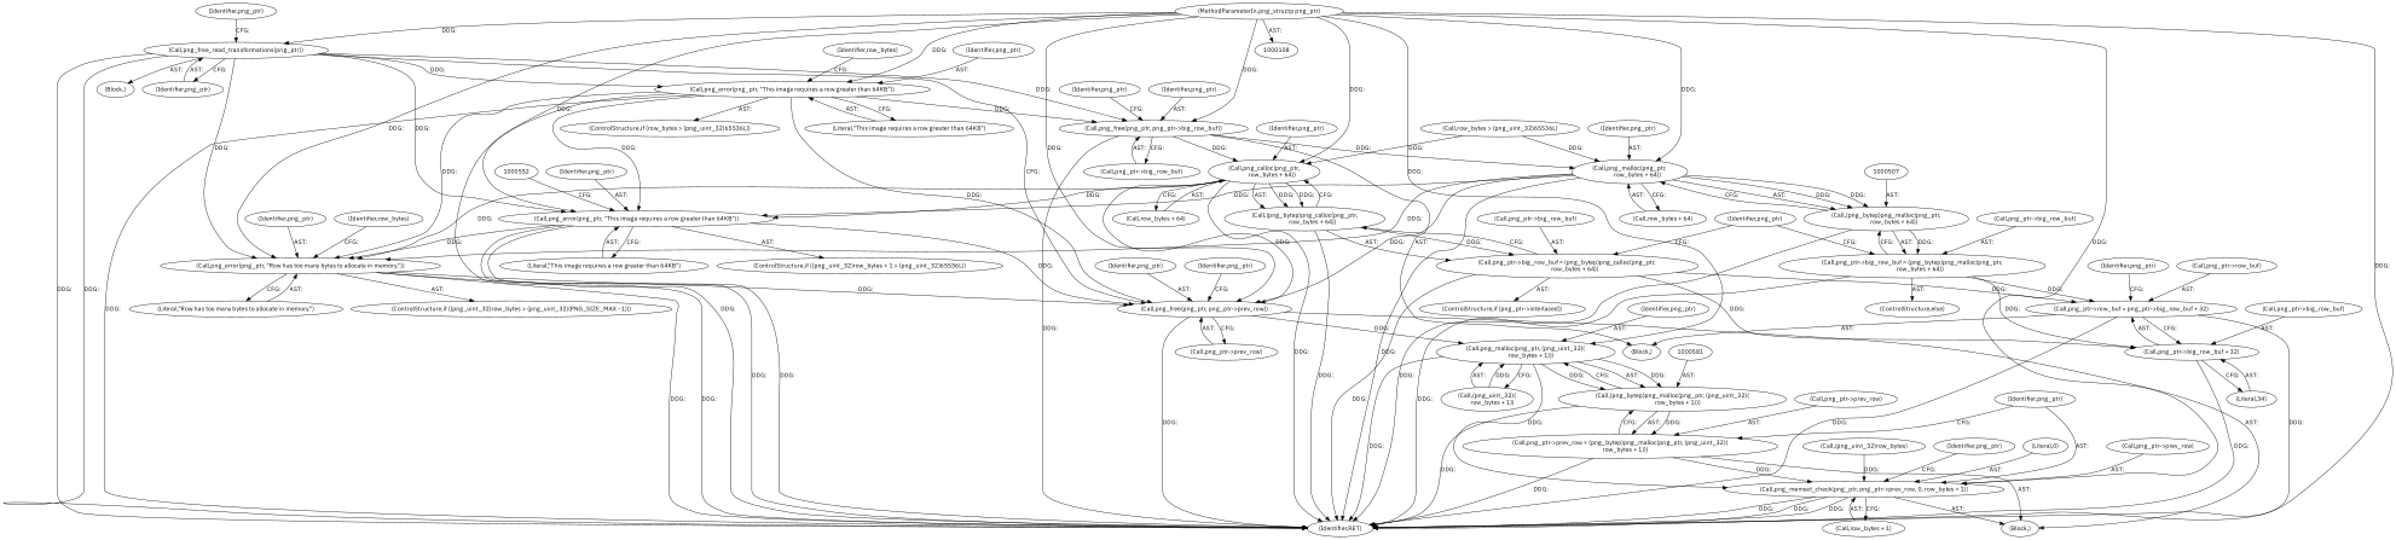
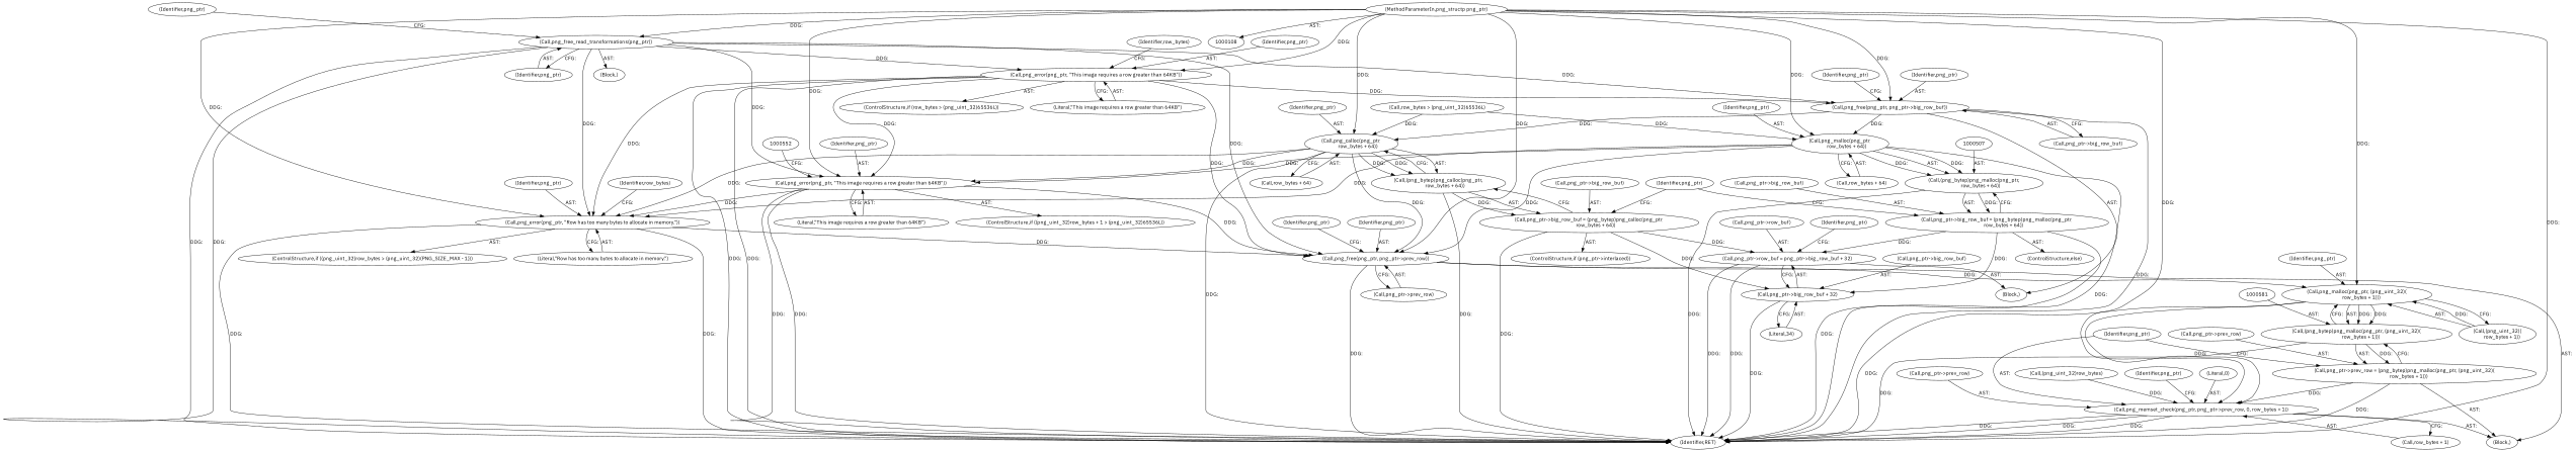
  digraph {
    fontname="IBM Plex Sans"
    node [fontname="IBM Plex Sans"]
    edge [fontname="IBM Plex Sans"]
    n1 [label="(Call,png_free(png_ptr, png_ptr->big_row_buf))"]
    n2 [label="(Call,png_calloc(png_ptr,\n            row_bytes + 64))"]
    n3 [label="(Call,png_malloc(png_ptr,\n            row_bytes + 64))"]
    n4 [label="(Call,png_ptr->big_row_buf)"]
    n5 [label="(Identifier,RET)"]
    n6 [label="(Block,)"]
    n7 [label="(Call,png_error(png_ptr, \"This image requires a row greater than 64KB\"))"]
    n8 [label="(Call,png_error(png_ptr, \"Row has too many bytes to allocate in memory.\"))"]
    n9 [label="(Call,png_free(png_ptr, png_ptr->prev_row))"]
    n10 [label="(Call,(png_bytep)png_calloc(png_ptr,\n            row_bytes + 64))"]
    n11 [label="(Call,row_bytes + 64)"]
    n12 [label="(Call,(png_bytep)png_malloc(png_ptr,\n            row_bytes + 64))"]
    n13 [label="(Call,row_bytes + 64)"]
    n14 [label="(Call,png_free_read_transformations(png_ptr))"]
    n15 [label="(Call,png_error(png_ptr, \"This image requires a row greater than 64KB\"))"]
    n16 [label="(Block,)"]
    n17 [label="(Identifier,png_ptr)"]
    n18 [label="(Literal,\"This image requires a row greater than 64KB\")"]
    n19 [label="(ControlStructure,if (row_bytes > (png_uint_32)65536L))"]
    n20 [label="(Literal,\"This image requires a row greater than 64KB\")"]
    n21 [label="(ControlStructure,if ((png_uint_32)row_bytes + 1 > (png_uint_32)65536L))"]
    n22 [label="(ControlStructure,if ((png_uint_32)row_bytes > (png_uint_32)(PNG_SIZE_MAX - 1)))"]
    n23 [label="(Literal,\"Row has too many bytes to allocate in memory.\")"]
    n24 [label="(Call,png_malloc(png_ptr, (png_uint_32)(\n        row_bytes + 1)))"]
    n25 [label="(Block,)"]
    n26 [label="(Call,png_ptr->prev_row)"]
    n27 [label="(MethodParameterIn,png_structp png_ptr)"]
    n28 [label="(Call,png_memset_check(png_ptr, png_ptr->prev_row, 0, row_bytes + 1))"]
    1000108
    n30 [label="(Call,(png_bytep)png_malloc(png_ptr, (png_uint_32)(\n        row_bytes + 1)))"]
    n31 [label="(Call,(png_uint_32)(\n        row_bytes + 1))"]
    n32 [label="(Call,row_bytes + 1)"]
    n33 [label="(Call,png_ptr->big_row_buf = (png_bytep)png_calloc(png_ptr,\n            row_bytes + 64))"]
    n34 [label="(Call,png_ptr->row_buf = png_ptr->big_row_buf + 32)"]
    n35 [label="(Call,png_ptr->big_row_buf + 32)"]
    n36 [label="(ControlStructure,if (png_ptr->interlaced))"]
    n37 [label="(Literal,34)"]
    n38 [label="(Call,png_ptr->prev_row = (png_bytep)png_malloc(png_ptr, (png_uint_32)(\n        row_bytes + 1)))"]
    n39 [label="(Call,png_ptr->big_row_buf = (png_bytep)png_malloc(png_ptr,\n            row_bytes + 64))"]
    n40 [label="(ControlStructure,else)"]
    n41 [label="(Identifier,png_ptr)"]
    n42 [label="(Identifier,png_ptr)"]
    n43 [label="(Call,png_ptr->big_row_buf)"]
    n44 [label="(Identifier,row_bytes)"]
    n45 [label="(Identifier,png_ptr)"]
    n46 [label="(Literal,0)"]
    n47 [label="(Identifier,png_ptr)"]
    n48 [label="(Identifier,png_ptr)"]
    n49 [label="(Call,png_ptr->big_row_buf)"]
    n50 [label="(Call,row_bytes > (png_uint_32)65536L)"]
    n51 [label="(Call,png_ptr->prev_row)"]
    n52 [label="(Call,png_ptr->big_row_buf)"]
    n53 [label="(Call,png_ptr->prev_row)"]
    n54 [label="(Identifier,row_bytes)"]
    n55 [label="(Identifier,png_ptr)"]
    n56 [label="(Identifier,png_ptr)"]
    n57 [label="(Identifier,png_ptr)"]
    n58 [label="(Identifier,png_ptr)"]
    n59 [label="(Identifier,png_ptr)"]
    n60 [label="(Call,png_ptr->row_buf)"]
    n61 [label="(Identifier,png_ptr)"]
    n62 [label="(Identifier,png_ptr)"]
    n63 [label="(Call,(png_uint_32)row_bytes)"]
    n64 [label="(Identifier,png_ptr)"]
    n65 [label="(Identifier,png_ptr)"]
    n66 [label="(Identifier,png_ptr)"]
    1000552
    1000581
    1000507
    n1 -> n2 [label="DDG: "]
    n1 -> n3 [label="DDG: "]
    n1 -> n4 [label="CFG: "]
    n1 -> n5 [label="DDG: "]
    n1 -> n6 [label="AST: "]
    n2 -> n5 [label="DDG: "]
    n2 -> n7 [label="DDG: "]
    n2 -> n8 [label="DDG: "]
    n2 -> n9 [label="DDG: "]
    n2 -> n10 [label="AST: "]
    n2 -> n10 [label="DDG: "]
    n2 -> n10 [label="DDG: "]
    n2 -> n11 [label="CFG: "]
    n3 -> n5 [label="DDG: "]
    n3 -> n7 [label="DDG: "]
    n3 -> n8 [label="DDG: "]
    n3 -> n9 [label="DDG: "]
    n3 -> n12 [label="AST: "]
    n3 -> n12 [label="DDG: "]
    n3 -> n12 [label="DDG: "]
    n3 -> n13 [label="CFG: "]
    n4 -> n1 [label="AST: "]
    n7 -> n5 [label="DDG: "]
    n7 -> n5 [label="DDG: "]
    n7 -> n8 [label="DDG: "]
    n7 -> n9 [label="DDG: "]
    n7 -> n20 [label="CFG: "]
    n7 -> n21 [label="AST: "]
    n8 -> n5 [label="DDG: "]
    n8 -> n5 [label="DDG: "]
    n8 -> n9 [label="DDG: "]
    n8 -> n22 [label="AST: "]
    n8 -> n23 [label="CFG: "]
    n9 -> n5 [label="DDG: "]
    n9 -> n24 [label="DDG: "]
    n9 -> n25 [label="AST: "]
    n9 -> n26 [label="CFG: "]
    n10 -> n2 [label="CFG: "]
    n10 -> n5 [label="DDG: "]
    n10 -> n33 [label="AST: "]
    n10 -> n33 [label="DDG: "]
    n11 -> n2 [label="AST: "]
-   n12 -> n3 [label="CFG: "]
    n12 -> n5 [label="DDG: "]
    n12 -> n39 [label="AST: "]
    n12 -> n39 [label="DDG: "]
    n13 -> n3 [label="AST: "]
    n14 -> n1 [label="DDG: "]
    n14 -> n5 [label="DDG: "]
    n14 -> n5 [label="DDG: "]
    n14 -> n7 [label="DDG: "]
    n14 -> n8 [label="DDG: "]
-   n14 -> n9 [label="CFG: "]
+   n14 -> n9 [label="DDG: "]
    n14 -> n15 [label="DDG: "]
    n14 -> n16 [label="AST: "]
    n14 -> n17 [label="CFG: "]
    n15 -> n1 [label="DDG: "]
    n15 -> n5 [label="DDG: "]
    n15 -> n5 [label="DDG: "]
    n15 -> n7 [label="DDG: "]
    n15 -> n8 [label="DDG: "]
    n15 -> n9 [label="DDG: "]
    n15 -> n18 [label="CFG: "]
    n15 -> n19 [label="AST: "]
    n17 -> n14 [label="AST: "]
    n18 -> n15 [label="AST: "]
    n20 -> n7 [label="AST: "]
    n23 -> n8 [label="AST: "]
    n24 -> n5 [label="DDG: "]
    n24 -> n28 [label="DDG: "]
    n24 -> n30 [label="AST: "]
    n24 -> n30 [label="DDG: "]
    n24 -> n30 [label="DDG: "]
    n24 -> n31 [label="CFG: "]
    n26 -> n9 [label="AST: "]
    n27 -> n1 [label="DDG: "]
    n27 -> n2 [label="DDG: "]
    n27 -> n3 [label="DDG: "]
    n27 -> n5 [label="DDG: "]
    n27 -> n7 [label="DDG: "]
    n27 -> n8 [label="DDG: "]
    n27 -> n9 [label="DDG: "]
    n27 -> n14 [label="DDG: "]
    n27 -> n15 [label="DDG: "]
    n27 -> n24 [label="DDG: "]
    n27 -> n28 [label="DDG: "]
    n27 -> 1000108 [label="AST: "]
    n28 -> n5 [label="DDG: "]
    n28 -> n5 [label="DDG: "]
    n28 -> n5 [label="DDG: "]
    n28 -> n25 [label="AST: "]
    n28 -> n32 [label="CFG: "]
    n30 -> n5 [label="DDG: "]
    n30 -> n24 [label="CFG: "]
    n30 -> n38 [label="AST: "]
    n30 -> n38 [label="DDG: "]
    n31 -> n24 [label="AST: "]
    n31 -> n24 [label="DDG: "]
    n32 -> n28 [label="AST: "]
    n33 -> n5 [label="DDG: "]
    n33 -> n10 [label="CFG: "]
    n33 -> n34 [label="DDG: "]
    n33 -> n35 [label="DDG: "]
    n33 -> n36 [label="AST: "]
    n34 -> n5 [label="DDG: "]
    n34 -> n5 [label="DDG: "]
    n34 -> n6 [label="AST: "]
    n34 -> n35 [label="CFG: "]
    n35 -> n5 [label="DDG: "]
    n35 -> n34 [label="AST: "]
    n35 -> n37 [label="CFG: "]
    n37 -> n35 [label="AST: "]
    n38 -> n5 [label="DDG: "]
    n38 -> n25 [label="AST: "]
    n38 -> n28 [label="DDG: "]
    n38 -> n30 [label="CFG: "]
    n39 -> n5 [label="DDG: "]
    n39 -> n12 [label="CFG: "]
    n39 -> n34 [label="DDG: "]
    n39 -> n35 [label="DDG: "]
    n39 -> n40 [label="AST: "]
    n41 -> n34 [label="CFG: "]
    n42 -> n9 [label="CFG: "]
    n43 -> n39 [label="AST: "]
    n44 -> n8 [label="CFG: "]
    n45 -> n24 [label="AST: "]
    n46 -> n28 [label="AST: "]
    n47 -> n9 [label="AST: "]
    n48 -> n2 [label="AST: "]
    n49 -> n33 [label="AST: "]
    n50 -> n2 [label="DDG: "]
    n50 -> n3 [label="DDG: "]
    n51 -> n28 [label="AST: "]
    n52 -> n35 [label="AST: "]
    n53 -> n38 [label="AST: "]
    n54 -> n15 [label="CFG: "]
    n55 -> n15 [label="AST: "]
    n56 -> n7 [label="AST: "]
    n57 -> n8 [label="AST: "]
    n58 -> n14 [label="CFG: "]
    n59 -> n3 [label="AST: "]
    n60 -> n34 [label="AST: "]
    n61 -> n1 [label="AST: "]
    n62 -> n1 [label="CFG: "]
    n63 -> n28 [label="DDG: "]
    n64 -> n33 [label="CFG: "]
    n64 -> n39 [label="CFG: "]
    n65 -> n28 [label="AST: "]
    n65 -> n38 [label="CFG: "]
    n66 -> n28 [label="CFG: "]
    1000552 -> n7 [label="CFG: "]
    1000581 -> n30 [label="AST: "]
    1000507 -> n12 [label="AST: "]
  }
